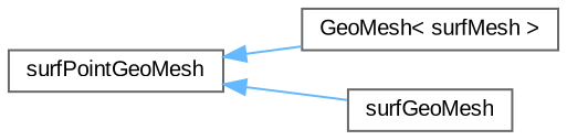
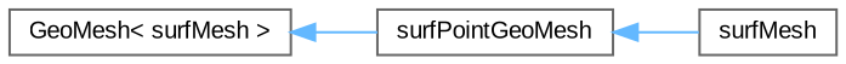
  digraph {
    fontname="Liberation Sans"
    rankdir=LR
    node [color=grey40 fillcolor=white fontname="Liberation Sans" fontsize=10 shape=box style=filled]
    edge [color=steelblue1 dir=back fontname="Liberation Sans" fontsize=10 labelfontname=Helvetica labelfontsize=10 style=solid]
    n1 [height=0.2 label="GeoMesh\< surfMesh \>" width=0.4]
    n2 [height=0.2 label=surfPointGeoMesh width=0.4]
-   n3 [height=0.2 label=surfGeoMesh width=0.4]
-   n2 -> n1
+   n3 [height=0.2 label=surfMesh width=0.4]
+   n1 -> n2
    n2 -> n3
  }
